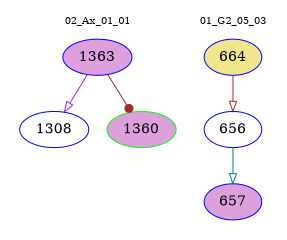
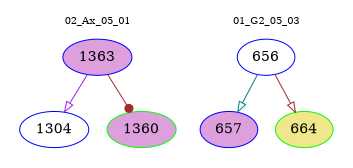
  digraph {
    node [color=blue fillcolor=plum style=filled]
    edge [arrowhead=onormal color=brown]
    n1 [label=1363]
-   n2 [fillcolor=white label=1308]
+   n2 [fillcolor=white label=1304]
    n3 [color=green label=1360]
    n4 [fillcolor=white label=656]
    n5 [label=657]
-   n6 [fillcolor=khaki label=664]
+   n6 [color=green fillcolor=khaki label=664]
    subgraph cluster_1 {
      color=white
      fontsize=10
-     label="02_Ax_01_01"
+     label="02_Ax_05_01"
      n1
      n2
      n3
    }
    subgraph cluster_2 {
      color=white
      fontsize=10
      label="01_G2_05_03"
      n4
      n5
      n6
    }
    n1 -> n2 [color=purple]
    n1 -> n3 [arrowhead=dot]
    n4 -> n5 [color=teal]
-   n6 -> n4
+   n4 -> n6
  }
